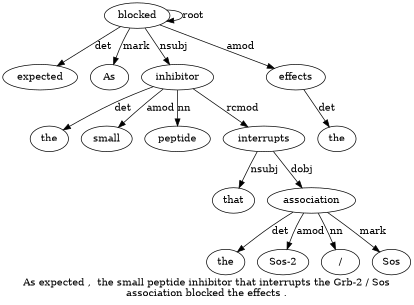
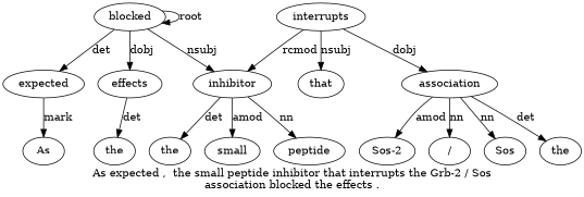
  digraph {
    label="As expected ,  the small peptide inhibitor that interrupts the Grb-2 / Sos\nassociation blocked the effects ."
    node [fillcolor=white style=filled]
    n1 [label=expected]
    n2 [label=As]
    n3 [label=blocked]
    n4 [label=inhibitor]
    n5 [label=effects]
    n6 [label=the]
    n7 [label=small]
    n8 [label=peptide]
    n9 [label=interrupts]
    n10 [label=the]
    n11 [label=that]
    n12 [label=association]
    n13 [label=the]
    n14 [label="Sos-2"]
    n15 [label="/"]
    n16 [label=Sos]
-   n3 -> n2 [label=mark]
+   n1 -> n2 [label=mark]
    n3 -> n1 [label=det]
    n3 -> n3 [label=root]
    n3 -> n4 [label=nsubj]
-   n3 -> n5 [label=amod]
+   n3 -> n5 [label=dobj]
    n4 -> n6 [label=det]
    n4 -> n7 [label=amod]
    n4 -> n8 [label=nn]
-   n4 -> n9 [label=rcmod]
+   n9 -> n4 [label=rcmod]
    n5 -> n10 [label=det]
    n9 -> n11 [label=nsubj]
    n9 -> n12 [label=dobj]
    n12 -> n13 [label=det]
    n12 -> n14 [label=amod]
    n12 -> n15 [label=nn]
-   n12 -> n16 [label=mark]
+   n12 -> n16 [label=nn]
  }
